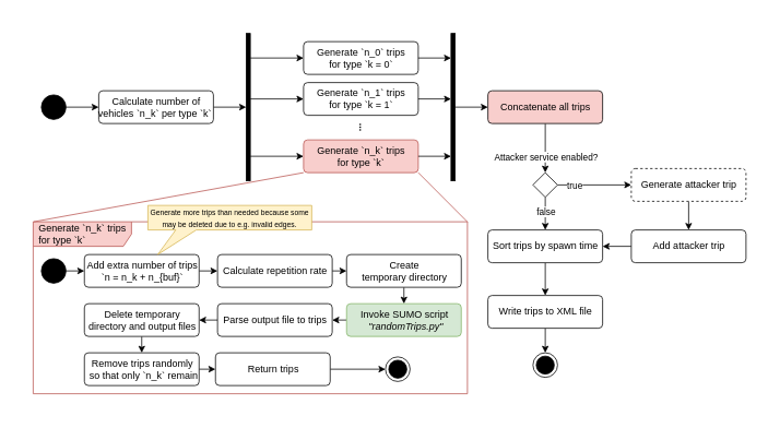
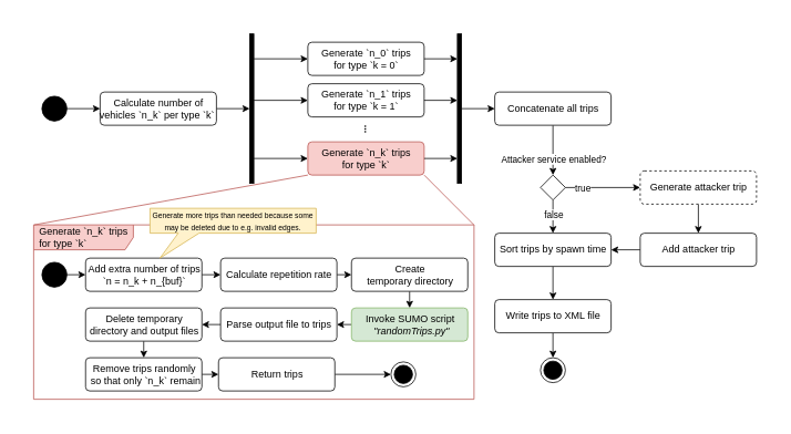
  <mxCell id="0" />
  <mxCell id="1" parent="0" />
  <mxCell id="2" value="" style="rounded=1;whiteSpace=wrap;html=1;fillColor=default;arcSize=3;strokeColor=none;movable=0;resizable=0;rotatable=0;deletable=0;editable=0;connectable=0;" vertex="1" parent="1"><mxGeometry x="20" y="20" width="910" height="480" as="geometry" /></mxCell>
  <mxCell id="3" style="edgeStyle=none;rounded=0;orthogonalLoop=1;jettySize=auto;html=1;entryX=0;entryY=0.5;entryDx=0;entryDy=0;" edge="1" parent="1" source="4" target="7"><mxGeometry relative="1" as="geometry" /></mxCell>
  <mxCell id="4" value="" style="ellipse;fillColor=strokeColor;" vertex="1" parent="1"><mxGeometry x="50" y="115" width="30" height="30" as="geometry" /></mxCell>
  <mxCell id="5" value="" style="ellipse;html=1;shape=endState;fillColor=strokeColor;" vertex="1" parent="1"><mxGeometry x="650" y="430" width="30" height="30" as="geometry" /></mxCell>
  <mxCell id="6" style="edgeStyle=none;rounded=0;orthogonalLoop=1;jettySize=auto;html=1;" edge="1" parent="1" source="7" target="11"><mxGeometry relative="1" as="geometry" /></mxCell>
  <mxCell id="7" value="Calculate number of &lt;br&gt;vehicles `n_k` per type `k`&amp;nbsp;" style="html=1;align=center;verticalAlign=middle;rounded=1;absoluteArcSize=1;arcSize=10;dashed=0;" vertex="1" parent="1"><mxGeometry x="120" y="110" width="140" height="40" as="geometry" /></mxCell>
  <mxCell id="8" style="rounded=0;orthogonalLoop=1;jettySize=auto;html=1;entryX=0;entryY=0.5;entryDx=0;entryDy=0;" edge="1" parent="1" source="11" target="12"><mxGeometry relative="1" as="geometry" /></mxCell>
  <mxCell id="9" style="edgeStyle=none;rounded=0;orthogonalLoop=1;jettySize=auto;html=1;entryX=0;entryY=0.5;entryDx=0;entryDy=0;" edge="1" parent="1" source="11" target="13"><mxGeometry relative="1" as="geometry" /></mxCell>
  <mxCell id="10" style="edgeStyle=none;rounded=0;orthogonalLoop=1;jettySize=auto;html=1;entryX=0;entryY=0.5;entryDx=0;entryDy=0;" edge="1" parent="1" source="11" target="14"><mxGeometry relative="1" as="geometry" /></mxCell>
  <mxCell id="11" value="" style="html=1;points=[];perimeter=orthogonalPerimeter;fillColor=strokeColor;" vertex="1" parent="1"><mxGeometry x="300" y="40" width="5" height="180" as="geometry" /></mxCell>
  <mxCell id="12" value="Generate `n_0` trips &lt;br&gt;for type `k = 0`" style="html=1;align=center;verticalAlign=middle;rounded=1;absoluteArcSize=1;arcSize=10;dashed=0;" vertex="1" parent="1"><mxGeometry x="370" y="50" width="140" height="40" as="geometry" /></mxCell>
  <mxCell id="13" value="Generate `n_1` trips&lt;br style=&quot;border-color: var(--border-color);&quot;&gt;for type `k = 1`" style="html=1;align=center;verticalAlign=middle;rounded=1;absoluteArcSize=1;arcSize=10;dashed=0;" vertex="1" parent="1"><mxGeometry x="370" y="100" width="140" height="40" as="geometry" /></mxCell>
  <mxCell id="14" value="Generate `n_k` trips &lt;br&gt;for type `k`" style="html=1;align=center;verticalAlign=middle;rounded=1;absoluteArcSize=1;arcSize=10;dashed=0;fillColor=#f8cecc;strokeColor=#b85450;" vertex="1" parent="1"><mxGeometry x="370" y="170" width="140" height="40" as="geometry" /></mxCell>
  <mxCell id="15" value="..." style="text;html=1;strokeColor=none;fillColor=none;align=center;verticalAlign=middle;whiteSpace=wrap;rounded=0;rotation=90;textDirection=ltr;fontStyle=1" vertex="1" parent="1"><mxGeometry x="433" y="140" width="20" height="30" as="geometry" /></mxCell>
  <mxCell id="16" style="edgeStyle=none;rounded=0;orthogonalLoop=1;jettySize=auto;html=1;entryX=1;entryY=0.5;entryDx=0;entryDy=0;startArrow=classic;startFill=1;endArrow=none;endFill=0;" edge="1" parent="1" source="20" target="13"><mxGeometry relative="1" as="geometry" /></mxCell>
  <mxCell id="17" style="edgeStyle=none;rounded=0;orthogonalLoop=1;jettySize=auto;html=1;entryX=1;entryY=0.5;entryDx=0;entryDy=0;startArrow=classic;startFill=1;endArrow=none;endFill=0;" edge="1" parent="1" source="20" target="12"><mxGeometry relative="1" as="geometry" /></mxCell>
  <mxCell id="18" style="edgeStyle=none;rounded=0;orthogonalLoop=1;jettySize=auto;html=1;entryX=1;entryY=0.5;entryDx=0;entryDy=0;startArrow=classic;startFill=1;endArrow=none;endFill=0;" edge="1" parent="1" source="20" target="14"><mxGeometry relative="1" as="geometry" /></mxCell>
  <mxCell id="19" style="edgeStyle=none;rounded=0;orthogonalLoop=1;jettySize=auto;html=1;startArrow=none;startFill=0;endArrow=classic;endFill=1;entryX=0;entryY=0.5;entryDx=0;entryDy=0;" edge="1" parent="1" source="20" target="23"><mxGeometry relative="1" as="geometry"><mxPoint x="630" y="130" as="targetPoint" /></mxGeometry></mxCell>
  <mxCell id="20" value="" style="html=1;points=[];perimeter=orthogonalPerimeter;fillColor=strokeColor;" vertex="1" parent="1"><mxGeometry x="550" y="40" width="5" height="180" as="geometry" /></mxCell>
  <mxCell id="21" style="edgeStyle=none;rounded=0;orthogonalLoop=1;jettySize=auto;html=1;entryX=0.5;entryY=0;entryDx=0;entryDy=0;startArrow=none;startFill=0;endArrow=classic;endFill=1;" edge="1" parent="1" source="23" target="30"><mxGeometry relative="1" as="geometry" /></mxCell>
  <mxCell id="22" value="Attacker service enabled?" style="edgeLabel;html=1;align=center;verticalAlign=middle;resizable=0;points=[];" vertex="1" connectable="0" parent="21"><mxGeometry x="0.357" y="-1" relative="1" as="geometry"><mxPoint x="1" y="-1" as="offset" /></mxGeometry></mxCell>
- <mxCell id="23" value="Concatenate all trips" style="html=1;align=center;verticalAlign=middle;rounded=1;absoluteArcSize=1;arcSize=10;dashed=0;fillColor=#f8cecc;" vertex="1" parent="1"><mxGeometry x="595" y="110" width="140" height="40" as="geometry" /></mxCell>
+ <mxCell id="23" value="Concatenate all trips" style="html=1;align=center;verticalAlign=middle;rounded=1;absoluteArcSize=1;arcSize=10;dashed=0;" vertex="1" parent="1"><mxGeometry x="595" y="110" width="140" height="40" as="geometry" /></mxCell>
  <mxCell id="24" style="edgeStyle=none;rounded=0;orthogonalLoop=1;jettySize=auto;html=1;entryX=0.5;entryY=0;entryDx=0;entryDy=0;startArrow=none;startFill=0;endArrow=classic;endFill=1;" edge="1" parent="1" source="25" target="36"><mxGeometry relative="1" as="geometry" /></mxCell>
  <mxCell id="25" value="Generate attacker trip" style="html=1;align=center;verticalAlign=middle;rounded=1;absoluteArcSize=1;arcSize=10;dashed=1;" vertex="1" parent="1"><mxGeometry x="770" y="205" width="140" height="40" as="geometry" /></mxCell>
  <mxCell id="26" style="edgeStyle=none;rounded=0;orthogonalLoop=1;jettySize=auto;html=1;entryX=0;entryY=0.5;entryDx=0;entryDy=0;startArrow=none;startFill=0;endArrow=classic;endFill=1;" edge="1" parent="1" source="30" target="25"><mxGeometry relative="1" as="geometry" /></mxCell>
  <mxCell id="27" value="true" style="edgeLabel;html=1;align=center;verticalAlign=middle;resizable=0;points=[];" vertex="1" connectable="0" parent="26"><mxGeometry x="-0.071" y="-1" relative="1" as="geometry"><mxPoint x="-22" y="-1" as="offset" /></mxGeometry></mxCell>
  <mxCell id="28" style="edgeStyle=none;rounded=0;orthogonalLoop=1;jettySize=auto;html=1;entryX=0.5;entryY=0;entryDx=0;entryDy=0;startArrow=none;startFill=0;endArrow=classic;endFill=1;" edge="1" parent="1" source="30" target="32"><mxGeometry relative="1" as="geometry"><mxPoint x="910" y="180" as="targetPoint" /></mxGeometry></mxCell>
  <mxCell id="29" value="false" style="edgeLabel;html=1;align=center;verticalAlign=middle;resizable=0;points=[];" vertex="1" connectable="0" parent="28"><mxGeometry x="-0.067" relative="1" as="geometry"><mxPoint y="-2" as="offset" /></mxGeometry></mxCell>
  <mxCell id="30" value="" style="rhombus;whiteSpace=wrap;html=1;" vertex="1" parent="1"><mxGeometry x="650" y="210" width="30" height="30" as="geometry" /></mxCell>
  <mxCell id="31" style="edgeStyle=none;rounded=0;orthogonalLoop=1;jettySize=auto;html=1;entryX=0.5;entryY=0;entryDx=0;entryDy=0;startArrow=none;startFill=0;endArrow=classic;endFill=1;" edge="1" parent="1" source="32" target="34"><mxGeometry relative="1" as="geometry" /></mxCell>
  <mxCell id="32" value="Sort trips by spawn time" style="html=1;align=center;verticalAlign=middle;rounded=1;absoluteArcSize=1;arcSize=10;dashed=0;" vertex="1" parent="1"><mxGeometry x="595" y="280" width="140" height="40" as="geometry" /></mxCell>
  <mxCell id="33" style="edgeStyle=none;rounded=0;orthogonalLoop=1;jettySize=auto;html=1;entryX=0.5;entryY=0;entryDx=0;entryDy=0;startArrow=none;startFill=0;endArrow=classic;endFill=1;" edge="1" parent="1" source="34" target="5"><mxGeometry relative="1" as="geometry" /></mxCell>
  <mxCell id="34" value="Write trips to XML file" style="html=1;align=center;verticalAlign=middle;rounded=1;absoluteArcSize=1;arcSize=10;dashed=0;" vertex="1" parent="1"><mxGeometry x="595" y="360" width="140" height="40" as="geometry" /></mxCell>
  <mxCell id="35" style="edgeStyle=none;rounded=0;orthogonalLoop=1;jettySize=auto;html=1;startArrow=none;startFill=0;endArrow=classic;endFill=1;entryX=1;entryY=0.5;entryDx=0;entryDy=0;" edge="1" parent="1" source="36" target="32"><mxGeometry relative="1" as="geometry"><mxPoint x="740" y="300" as="targetPoint" /></mxGeometry></mxCell>
  <mxCell id="36" value="Add attacker trip" style="html=1;align=center;verticalAlign=middle;rounded=1;absoluteArcSize=1;arcSize=10;dashed=0;" vertex="1" parent="1"><mxGeometry x="770" y="280" width="140" height="40" as="geometry" /></mxCell>
  <mxCell id="37" value="Generate `n_k` trips &lt;br&gt;for type `k`" style="shape=umlFrame;whiteSpace=wrap;html=1;width=120;height=30;boundedLbl=1;verticalAlign=middle;align=left;spacingLeft=5;fillColor=#f8cecc;strokeColor=#b85450;" vertex="1" parent="1"><mxGeometry x="40" y="270" width="530" height="210" as="geometry" /></mxCell>
  <mxCell id="38" value="" style="endArrow=none;html=1;rounded=0;exitX=0;exitY=1;exitDx=0;exitDy=0;entryX=0.001;entryY=0;entryDx=0;entryDy=0;entryPerimeter=0;fillColor=#f8cecc;strokeColor=#b85450;" edge="1" parent="1" source="14" target="37"><mxGeometry width="50" height="50" relative="1" as="geometry"><mxPoint x="410" y="40" as="sourcePoint" /><mxPoint x="460" y="-10" as="targetPoint" /></mxGeometry></mxCell>
  <mxCell id="39" value="" style="endArrow=none;html=1;rounded=0;exitX=1;exitY=1;exitDx=0;exitDy=0;entryX=1;entryY=0.001;entryDx=0;entryDy=0;entryPerimeter=0;fillColor=#f8cecc;strokeColor=#b85450;" edge="1" parent="1" source="14" target="37"><mxGeometry width="50" height="50" relative="1" as="geometry"><mxPoint x="470" as="sourcePoint" y="0" /><mxPoint x="520" y="-50" as="targetPoint" /></mxGeometry></mxCell>
  <mxCell id="40" style="edgeStyle=none;rounded=0;orthogonalLoop=1;jettySize=auto;html=1;entryX=0;entryY=0.5;entryDx=0;entryDy=0;startArrow=none;startFill=0;endArrow=classic;endFill=1;" edge="1" parent="1" source="41" target="46"><mxGeometry relative="1" as="geometry" /></mxCell>
  <mxCell id="41" value="" style="ellipse;fillColor=strokeColor;" vertex="1" parent="1"><mxGeometry x="50" y="315" width="30" height="30" as="geometry" /></mxCell>
  <mxCell id="42" value="" style="ellipse;html=1;shape=endState;fillColor=strokeColor;" vertex="1" parent="1"><mxGeometry x="470" y="435" width="30" height="30" as="geometry" /></mxCell>
  <mxCell id="43" style="edgeStyle=none;rounded=0;orthogonalLoop=1;jettySize=auto;html=1;entryX=1;entryY=0.5;entryDx=0;entryDy=0;startArrow=none;startFill=0;endArrow=classic;endFill=1;" edge="1" parent="1" source="44" target="52"><mxGeometry relative="1" as="geometry" /></mxCell>
  <mxCell id="44" value="Invoke SUMO script&lt;br&gt;&amp;nbsp;&lt;i&gt;&quot;randomTrips.py&lt;/i&gt;&lt;span style=&quot;background-color: initial;&quot;&gt;&lt;i&gt;&quot;&lt;/i&gt;&lt;br&gt;&lt;/span&gt;" style="html=1;align=center;verticalAlign=middle;rounded=1;absoluteArcSize=1;arcSize=10;dashed=0;fillColor=#d5e8d4;strokeColor=#82b366;" vertex="1" parent="1"><mxGeometry x="422.5" y="370" width="140" height="40" as="geometry" /></mxCell>
  <mxCell id="45" style="edgeStyle=none;rounded=0;orthogonalLoop=1;jettySize=auto;html=1;entryX=0;entryY=0.5;entryDx=0;entryDy=0;startArrow=none;startFill=0;endArrow=classic;endFill=1;" edge="1" parent="1" source="46" target="50"><mxGeometry relative="1" as="geometry" /></mxCell>
  <mxCell id="46" value="Add extra number of trips &lt;br&gt;`n = n_k + n_{buf}`" style="html=1;align=center;verticalAlign=middle;rounded=1;absoluteArcSize=1;arcSize=10;dashed=0;" vertex="1" parent="1"><mxGeometry x="102.5" y="310" width="140" height="40" as="geometry" /></mxCell>
  <mxCell id="47" style="edgeStyle=none;rounded=0;orthogonalLoop=1;jettySize=auto;html=1;entryX=0.5;entryY=0;entryDx=0;entryDy=0;startArrow=none;startFill=0;endArrow=classic;endFill=1;" edge="1" parent="1" source="48" target="44"><mxGeometry relative="1" as="geometry" /></mxCell>
  <mxCell id="48" value="Create &lt;br&gt;temporary directory" style="html=1;align=center;verticalAlign=middle;rounded=1;absoluteArcSize=1;arcSize=10;dashed=0;" vertex="1" parent="1"><mxGeometry x="422.5" y="310" width="140" height="40" as="geometry" /></mxCell>
  <mxCell id="49" style="edgeStyle=none;rounded=0;orthogonalLoop=1;jettySize=auto;html=1;entryX=0;entryY=0.5;entryDx=0;entryDy=0;startArrow=none;startFill=0;endArrow=classic;endFill=1;" edge="1" parent="1" source="50" target="48"><mxGeometry relative="1" as="geometry" /></mxCell>
  <mxCell id="50" value="Calculate repetition rate" style="html=1;align=center;verticalAlign=middle;rounded=1;absoluteArcSize=1;arcSize=10;dashed=0;" vertex="1" parent="1"><mxGeometry x="265" y="310" width="140" height="40" as="geometry" /></mxCell>
  <mxCell id="51" style="edgeStyle=none;rounded=0;orthogonalLoop=1;jettySize=auto;html=1;entryX=1;entryY=0.5;entryDx=0;entryDy=0;startArrow=none;startFill=0;endArrow=classic;endFill=1;" edge="1" parent="1" source="52" target="54"><mxGeometry relative="1" as="geometry" /></mxCell>
  <mxCell id="52" value="&lt;span style=&quot;background-color: initial;&quot;&gt;Parse output file to trips&lt;br&gt;&lt;/span&gt;" style="html=1;align=center;verticalAlign=middle;rounded=1;absoluteArcSize=1;arcSize=10;dashed=0;" vertex="1" parent="1"><mxGeometry x="265" y="370" width="140" height="40" as="geometry" /></mxCell>
  <mxCell id="53" style="edgeStyle=none;rounded=0;orthogonalLoop=1;jettySize=auto;html=1;entryX=0.5;entryY=0;entryDx=0;entryDy=0;startArrow=none;startFill=0;endArrow=classic;endFill=1;" edge="1" parent="1" source="54" target="56"><mxGeometry relative="1" as="geometry" /></mxCell>
  <mxCell id="54" value="Delete temporary &lt;br&gt;directory and output files" style="html=1;align=center;verticalAlign=middle;rounded=1;absoluteArcSize=1;arcSize=10;dashed=0;" vertex="1" parent="1"><mxGeometry x="102.5" y="370" width="140" height="40" as="geometry" /></mxCell>
  <mxCell id="55" style="edgeStyle=none;rounded=0;orthogonalLoop=1;jettySize=auto;html=1;entryX=0;entryY=0.5;entryDx=0;entryDy=0;startArrow=none;startFill=0;endArrow=classic;endFill=1;" edge="1" parent="1" source="56" target="58"><mxGeometry relative="1" as="geometry" /></mxCell>
  <mxCell id="56" value="Remove trips randomly&lt;br&gt;&amp;nbsp;so that only `n_k` remain" style="html=1;align=center;verticalAlign=middle;rounded=1;absoluteArcSize=1;arcSize=10;dashed=0;" vertex="1" parent="1"><mxGeometry x="102.5" y="430" width="140" height="40" as="geometry" /></mxCell>
  <mxCell id="57" style="edgeStyle=none;rounded=0;orthogonalLoop=1;jettySize=auto;html=1;entryX=0;entryY=0.5;entryDx=0;entryDy=0;startArrow=none;startFill=0;endArrow=classic;endFill=1;" edge="1" parent="1" source="58" target="42"><mxGeometry relative="1" as="geometry" /></mxCell>
  <mxCell id="58" value="Return trips" style="html=1;align=center;verticalAlign=middle;rounded=1;absoluteArcSize=1;arcSize=10;dashed=0;" vertex="1" parent="1"><mxGeometry x="262.5" y="430" width="140" height="40" as="geometry" /></mxCell>
  <mxCell id="59" value="&lt;font style=&quot;font-size: 9px;&quot;&gt;Generate more trips than needed because some may be deleted due to e.g. invalid edges.&lt;/font&gt;" style="shape=callout;whiteSpace=wrap;html=1;perimeter=calloutPerimeter;fillColor=#fff2cc;strokeColor=#d6b656;position2=0.06;base=25;size=30;position=0.17;" vertex="1" parent="1"><mxGeometry x="180" y="250" width="200" height="60" as="geometry" /></mxCell>
